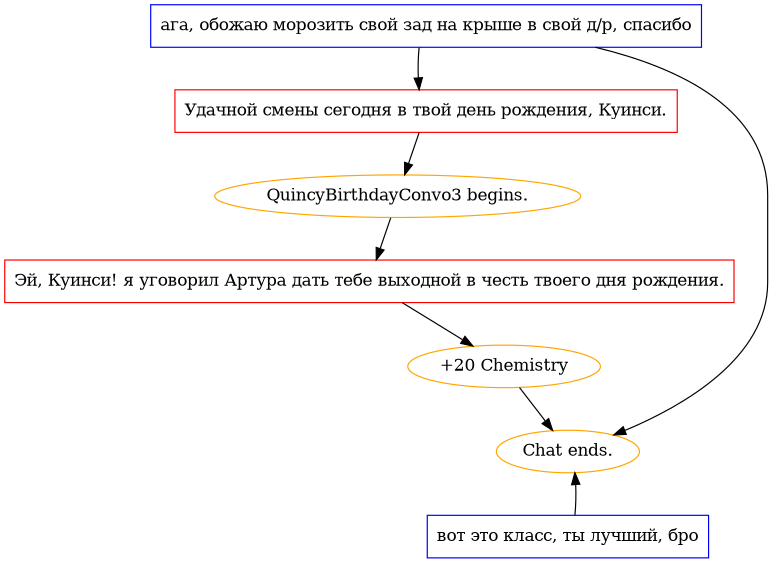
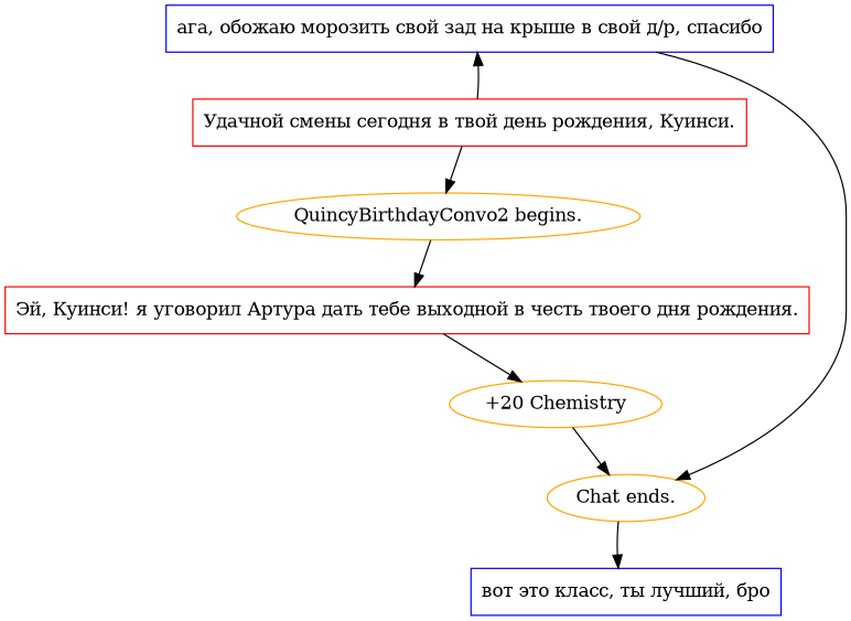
  digraph {
    node [color=orange shape=box]
-   "QuincyBirthdayConvo2 begins." [label="QuincyBirthdayConvo3 begins." shape=""]
+   "QuincyBirthdayConvo2 begins." [shape=""]
    n2 [color=red label="Эй, Куинси! я уговорил Артура дать тебе выходной в честь твоего дня рождения."]
    n3 [label="+20 Chemistry" shape=""]
    n4 [color=red label="Удачной смены сегодня в твой день рождения, Куинси."]
    n5 [color=blue label="ага, обожаю морозить свой зад на крыше в свой д/р, спасибо"]
    "Chat ends." [shape=""]
    n7 [color=blue label="вот это класс, ты лучший, бро"]
    "QuincyBirthdayConvo2 begins." -> n2
    n2 -> n3
    n3 -> "Chat ends."
    n4 -> "QuincyBirthdayConvo2 begins."
-   n5 -> n4
+   n4 -> n5
    n5 -> "Chat ends."
-   n7 -> "Chat ends."
+   "Chat ends." -> n7
  }
